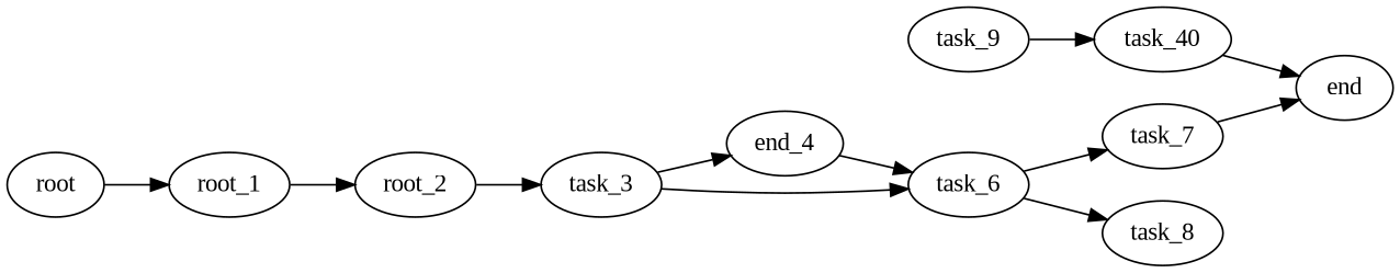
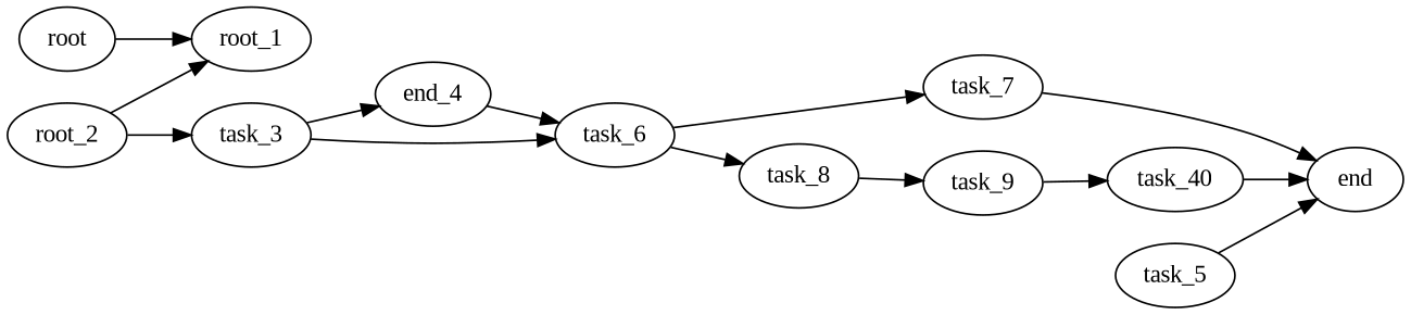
  digraph {
    fontname="Liberation Serif"
    rankdir=LR
    node [fontname="Liberation Serif"]
    edge [fontname="Liberation Serif"]
    n1 [label=root_1]
    root
    n3 [label=root_2]
    task_3
    n5 [label=end_4]
    task_6
+   task_5
    end
    task_7
    task_8
    task_9
    n12 [label=task_40]
-   n1 -> n3
+   n3 -> n1
    root -> n1
    n3 -> task_3
    task_3 -> n5
    task_3 -> task_6
    n5 -> task_6
    task_6 -> task_7
    task_6 -> task_8
+   task_5 -> end
    task_7 -> end
+   task_8 -> task_9
    task_9 -> n12
    n12 -> end
  }
